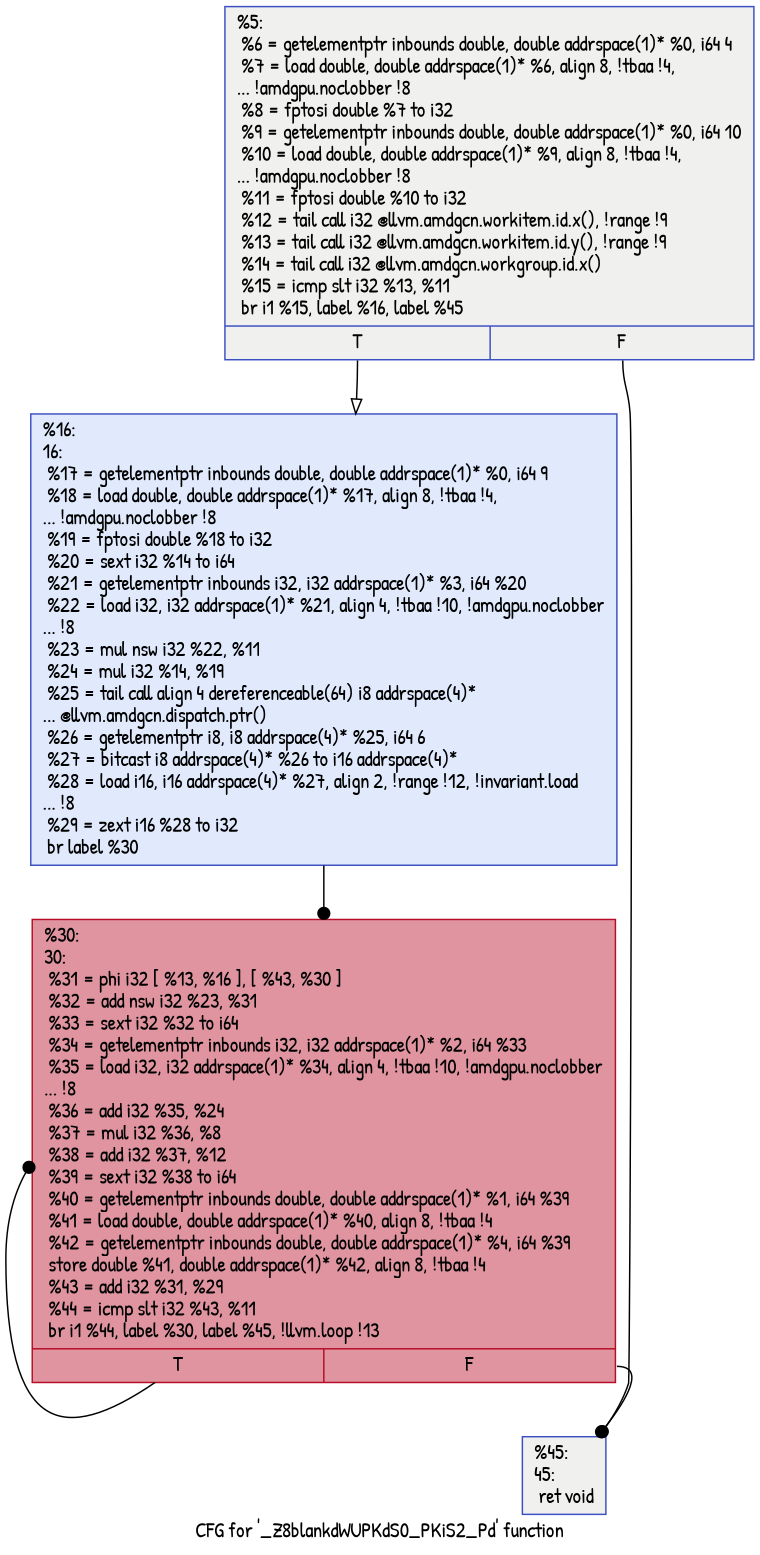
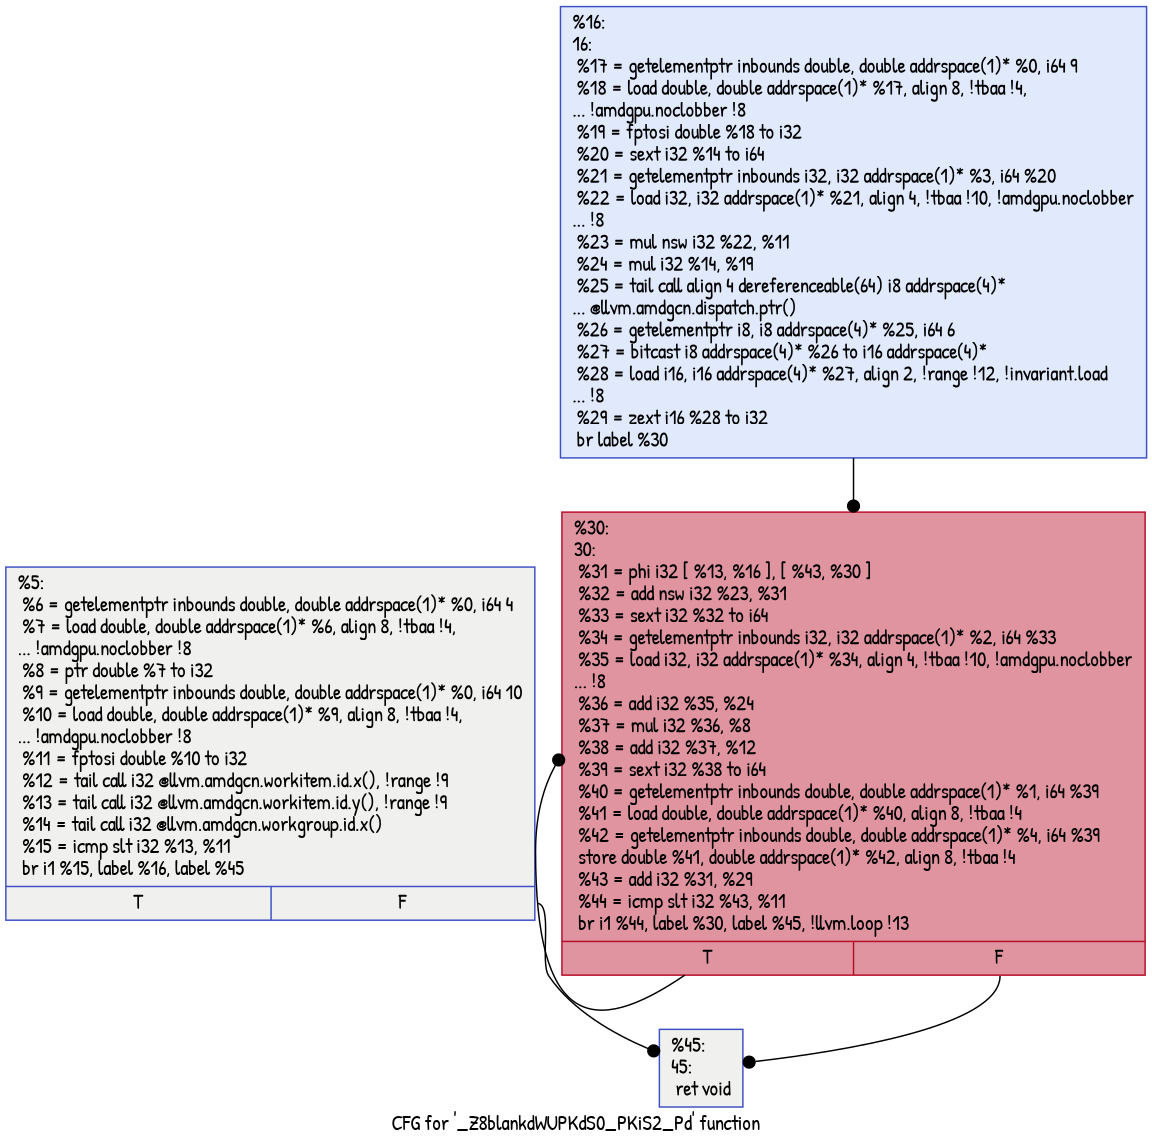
  digraph {
    fontname="Patrick Hand"
    label="CFG for '_Z8blankdWUPKdS0_PKiS2_Pd' function"
    node [color="#3d50c3ff" fillcolor="#dedcdb70" fontname="Patrick Hand" shape=record style=filled]
    edge [arrowhead=dot fontname="Patrick Hand" tailport=s0]
-   n1 [label="{%5:\l  %6 = getelementptr inbounds double, double addrspace(1)* %0, i64 4\l  %7 = load double, double addrspace(1)* %6, align 8, !tbaa !4,\l... !amdgpu.noclobber !8\l  %8 = fptosi double %7 to i32\l  %9 = getelementptr inbounds double, double addrspace(1)* %0, i64 10\l  %10 = load double, double addrspace(1)* %9, align 8, !tbaa !4,\l... !amdgpu.noclobber !8\l  %11 = fptosi double %10 to i32\l  %12 = tail call i32 @llvm.amdgcn.workitem.id.x(), !range !9\l  %13 = tail call i32 @llvm.amdgcn.workitem.id.y(), !range !9\l  %14 = tail call i32 @llvm.amdgcn.workgroup.id.x()\l  %15 = icmp slt i32 %13, %11\l  br i1 %15, label %16, label %45\l|{<s0>T|<s1>F}}"]
+   n1 [label="{%5:\l  %6 = getelementptr inbounds double, double addrspace(1)* %0, i64 4\l  %7 = load double, double addrspace(1)* %6, align 8, !tbaa !4,\l... !amdgpu.noclobber !8\l  %8 = ptr double %7 to i32\l  %9 = getelementptr inbounds double, double addrspace(1)* %0, i64 10\l  %10 = load double, double addrspace(1)* %9, align 8, !tbaa !4,\l... !amdgpu.noclobber !8\l  %11 = fptosi double %10 to i32\l  %12 = tail call i32 @llvm.amdgcn.workitem.id.x(), !range !9\l  %13 = tail call i32 @llvm.amdgcn.workitem.id.y(), !range !9\l  %14 = tail call i32 @llvm.amdgcn.workgroup.id.x()\l  %15 = icmp slt i32 %13, %11\l  br i1 %15, label %16, label %45\l|{<s0>T|<s1>F}}"]
    n2 [fillcolor="#b9d0f970" label="{%16:\l16:                                               \l  %17 = getelementptr inbounds double, double addrspace(1)* %0, i64 9\l  %18 = load double, double addrspace(1)* %17, align 8, !tbaa !4,\l... !amdgpu.noclobber !8\l  %19 = fptosi double %18 to i32\l  %20 = sext i32 %14 to i64\l  %21 = getelementptr inbounds i32, i32 addrspace(1)* %3, i64 %20\l  %22 = load i32, i32 addrspace(1)* %21, align 4, !tbaa !10, !amdgpu.noclobber\l... !8\l  %23 = mul nsw i32 %22, %11\l  %24 = mul i32 %14, %19\l  %25 = tail call align 4 dereferenceable(64) i8 addrspace(4)*\l... @llvm.amdgcn.dispatch.ptr()\l  %26 = getelementptr i8, i8 addrspace(4)* %25, i64 6\l  %27 = bitcast i8 addrspace(4)* %26 to i16 addrspace(4)*\l  %28 = load i16, i16 addrspace(4)* %27, align 2, !range !12, !invariant.load\l... !8\l  %29 = zext i16 %28 to i32\l  br label %30\l}"]
    n3 [label="{%45:\l45:                                               \l  ret void\l}"]
    n4 [color="#b70d28ff" fillcolor="#b70d2870" label="{%30:\l30:                                               \l  %31 = phi i32 [ %13, %16 ], [ %43, %30 ]\l  %32 = add nsw i32 %23, %31\l  %33 = sext i32 %32 to i64\l  %34 = getelementptr inbounds i32, i32 addrspace(1)* %2, i64 %33\l  %35 = load i32, i32 addrspace(1)* %34, align 4, !tbaa !10, !amdgpu.noclobber\l... !8\l  %36 = add i32 %35, %24\l  %37 = mul i32 %36, %8\l  %38 = add i32 %37, %12\l  %39 = sext i32 %38 to i64\l  %40 = getelementptr inbounds double, double addrspace(1)* %1, i64 %39\l  %41 = load double, double addrspace(1)* %40, align 8, !tbaa !4\l  %42 = getelementptr inbounds double, double addrspace(1)* %4, i64 %39\l  store double %41, double addrspace(1)* %42, align 8, !tbaa !4\l  %43 = add i32 %31, %29\l  %44 = icmp slt i32 %43, %11\l  br i1 %44, label %30, label %45, !llvm.loop !13\l|{<s0>T|<s1>F}}"]
-   n1 -> n2 [arrowhead=onormal]
    n1 -> n3 [tailport=s1]
    n2 -> n4
    n4 -> n3 [tailport=s1]
    n4 -> n4
  }
